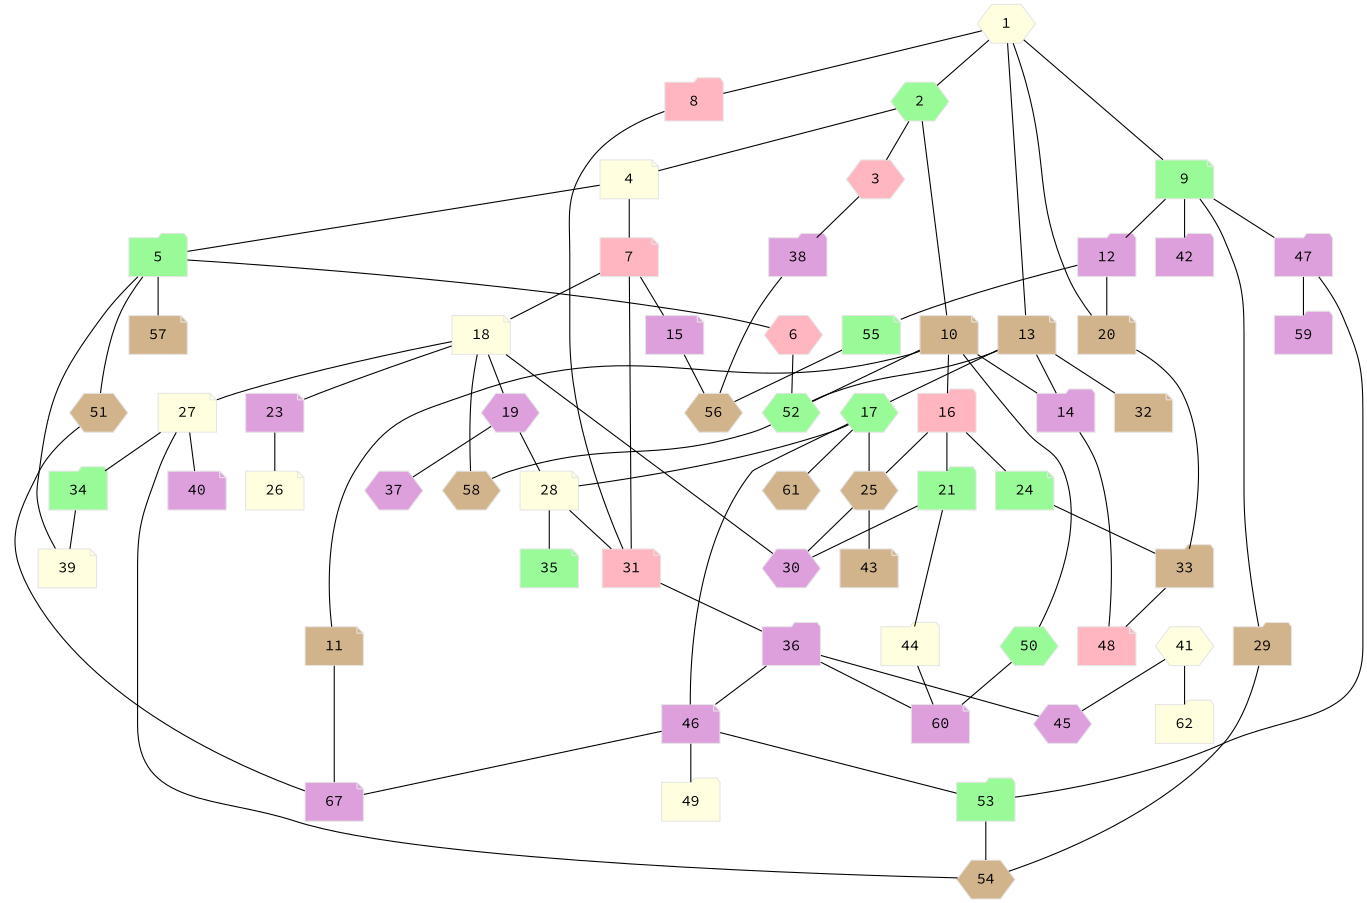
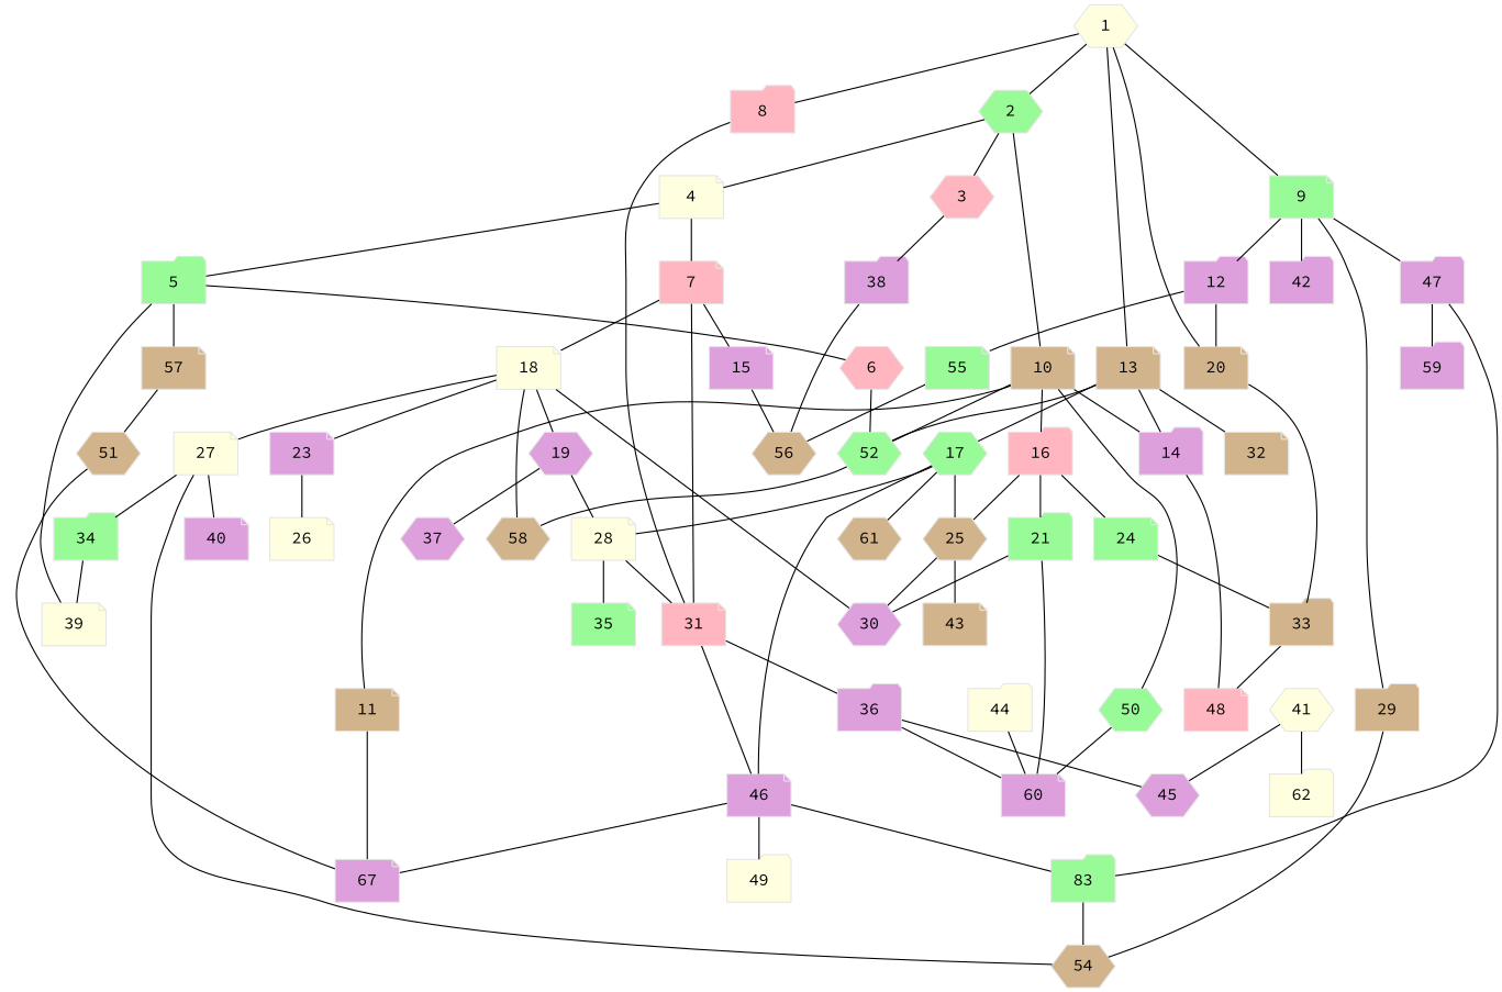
  graph {
    fontname="Source Code Pro"
    node [color=gray90 fillcolor=plum fontname="Source Code Pro" shape=note style=filled]
    edge [fontname="Source Code Pro"]
    1 [fillcolor=lightyellow shape=hexagon]
    2 [fillcolor=palegreen shape=hexagon]
    8 [fillcolor=lightpink shape=folder]
    9 [fillcolor=palegreen]
    13 [fillcolor=tan]
    20 [fillcolor=tan]
    3 [fillcolor=lightpink shape=hexagon]
    4 [fillcolor=lightyellow]
    10 [fillcolor=tan]
    31 [fillcolor=lightpink]
    12 [shape=folder]
    29 [fillcolor=tan shape=folder]
    42 [shape=folder]
    47 [shape=folder]
    52 [fillcolor=palegreen shape=hexagon]
    14 [shape=folder]
    17 [fillcolor=palegreen shape=hexagon]
    32 [fillcolor=tan]
    33 [fillcolor=tan shape=folder]
    38 [shape=folder]
    5 [fillcolor=palegreen shape=folder]
    7 [fillcolor=lightpink]
    11 [fillcolor=tan]
    16 [fillcolor=lightpink shape=folder]
    50 [fillcolor=palegreen shape=hexagon]
    35 [fillcolor=palegreen]
    56 [fillcolor=tan shape=hexagon]
    6 [fillcolor=lightpink shape=hexagon]
    39 [fillcolor=lightyellow]
    51 [fillcolor=tan shape=hexagon]
    57 [fillcolor=tan]
    15
    18 [fillcolor=lightyellow]
    n34 [label=67]
    58 [fillcolor=tan shape=hexagon]
    19 [shape=hexagon]
    23
    27 [fillcolor=lightyellow]
    30 [shape=hexagon]
    46
    36 [shape=folder]
    55 [fillcolor=palegreen]
    54 [fillcolor=tan shape=hexagon]
-   53 [fillcolor=palegreen shape=folder]
+   53 [fillcolor=palegreen shape=folder label=83]
    59 [shape=folder]
    48 [fillcolor=lightpink]
    21 [fillcolor=palegreen shape=folder]
    24 [fillcolor=palegreen]
    25 [fillcolor=tan shape=hexagon]
    60
    28 [fillcolor=lightyellow]
    61 [fillcolor=tan shape=hexagon]
    41 [fillcolor=lightyellow shape=hexagon]
    45 [shape=hexagon]
    62 [fillcolor=lightyellow shape=folder]
    44 [fillcolor=lightyellow shape=folder]
    43 [fillcolor=tan]
    49 [fillcolor=lightyellow shape=folder]
    37 [shape=hexagon]
    26 [fillcolor=lightyellow]
    34 [fillcolor=palegreen shape=folder]
    40
    1 -- 2
    1 -- 8
    1 -- 9
    1 -- 13
    1 -- 20
    2 -- 3
    2 -- 4
    2 -- 10
    8 -- 31
    9 -- 12
    9 -- 29
    9 -- 42
    9 -- 47
    13 -- 52
    13 -- 14
    13 -- 17
    13 -- 32
    20 -- 33
    3 -- 38
    4 -- 5
    4 -- 7
    10 -- 52
    10 -- 14
    10 -- 11
    10 -- 16
    10 -- 50
-   36 -- 46
+   31 -- 46
    31 -- 36
    12 -- 20
    12 -- 55
    29 -- 54
    47 -- 53
    47 -- 59
    52 -- 58
    14 -- 48
    17 -- 46
    17 -- 25
    17 -- 28
    17 -- 61
    33 -- 48
    38 -- 56
    5 -- 6
    5 -- 39
-   5 -- 51
+   57 -- 51
    5 -- 57
    7 -- 31
    7 -- 15
    7 -- 18
    11 -- n34
    16 -- 21
    16 -- 24
    16 -- 25
    50 -- 60
    6 -- 52
    51 -- n34
    15 -- 56
    18 -- 58
    18 -- 19
    18 -- 23
    18 -- 27
    18 -- 30
    19 -- 28
    19 -- 37
    23 -- 26
    27 -- 54
    27 -- 34
    27 -- 40
    46 -- n34
    46 -- 53
    46 -- 49
    36 -- 60
    36 -- 45
    55 -- 56
    53 -- 54
    21 -- 30
-   21 -- 44
+   21 -- 60
    24 -- 33
    25 -- 30
    25 -- 43
    28 -- 31
    28 -- 35
    41 -- 45
    41 -- 62
    44 -- 60
    34 -- 39
  }
